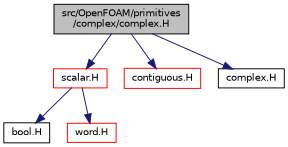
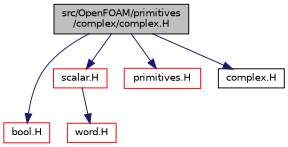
  digraph {
    node [color=red fontname=Helvetica fontsize=10 shape=record]
    edge [color=midnightblue fontname=Helvetica fontsize=10 labelfontname=Helvetica labelfontsize=10 style=solid]
    n1 [color=black fillcolor=grey75 fontcolor=black height=0.2 label="src/OpenFOAM/primitives\l/complex/complex.H" style=filled width=0.4]
    n2 [height=0.2 label="scalar.H" width=0.4]
-   n3 [color=black height=0.2 label="bool.H" width=0.4]
-   n4 [height=0.2 label="contiguous.H" width=0.4]
+   n3 [height=0.2 label="bool.H" width=0.4]
+   n4 [height=0.2 label="primitives.H" width=0.4]
    n5 [color=black height=0.2 label="complex.H" width=0.4]
    n6 [height=0.2 label="word.H" width=0.4]
    n1 -> n2
-   n2 -> n3
+   n1 -> n3
    n1 -> n4
    n1 -> n5
    n2 -> n6
  }
